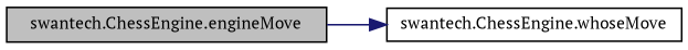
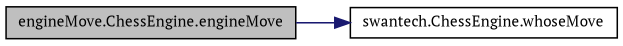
  digraph {
    rankdir=LR
    fontname="PT Serif"
    node [color=black fontname="PT Serif" fontsize=10 shape=record style=filled]
-   n1 [fillcolor=grey75 fontcolor=black height=0.2 label="swantech.ChessEngine.engineMove" width=0.4]
+   n1 [fillcolor=grey75 fontcolor=black height=0.2 label="engineMove.ChessEngine.engineMove" width=0.4]
    n2 [fillcolor=white height=0.2 label="swantech.ChessEngine.whoseMove" width=0.4]
    n1 -> n2 [color=midnightblue fontname="PT Serif" fontsize=10 labelfontname=Helvetica labelfontsize=10 style=solid]
  }
